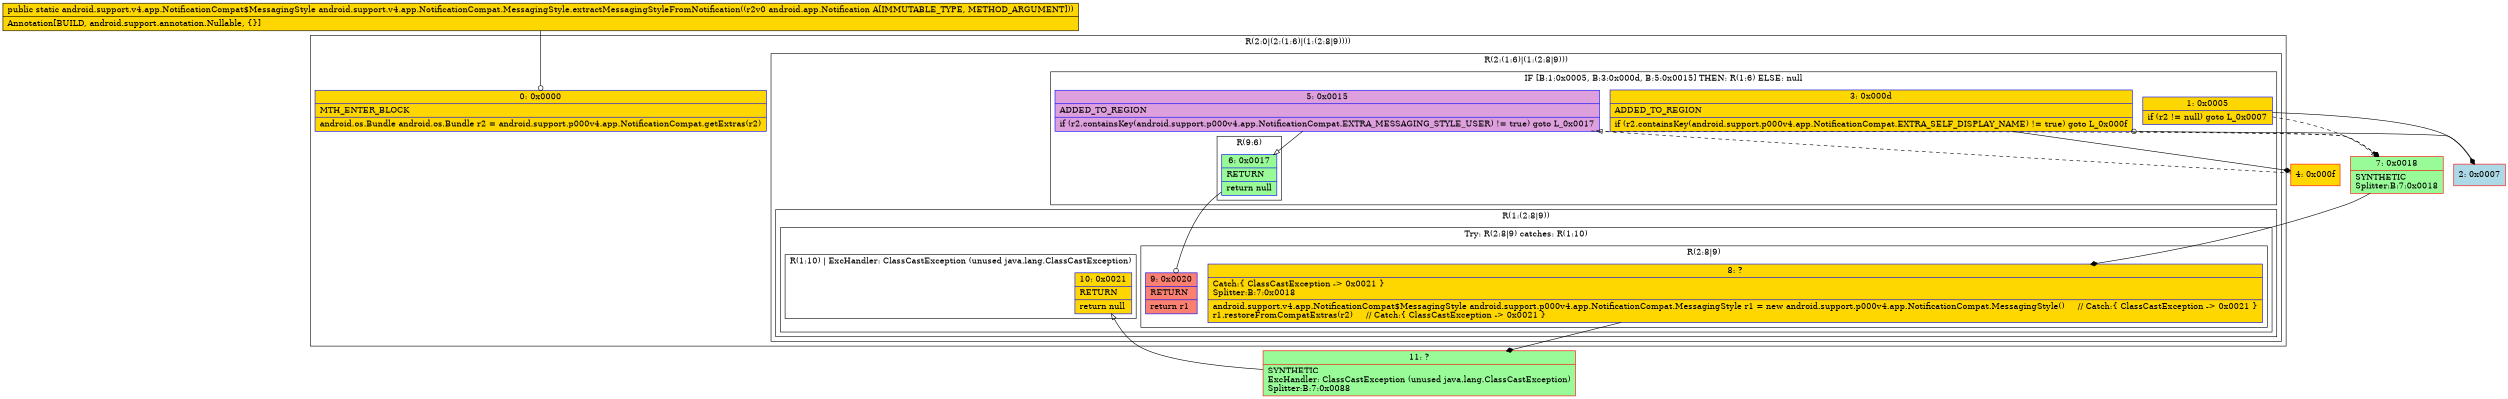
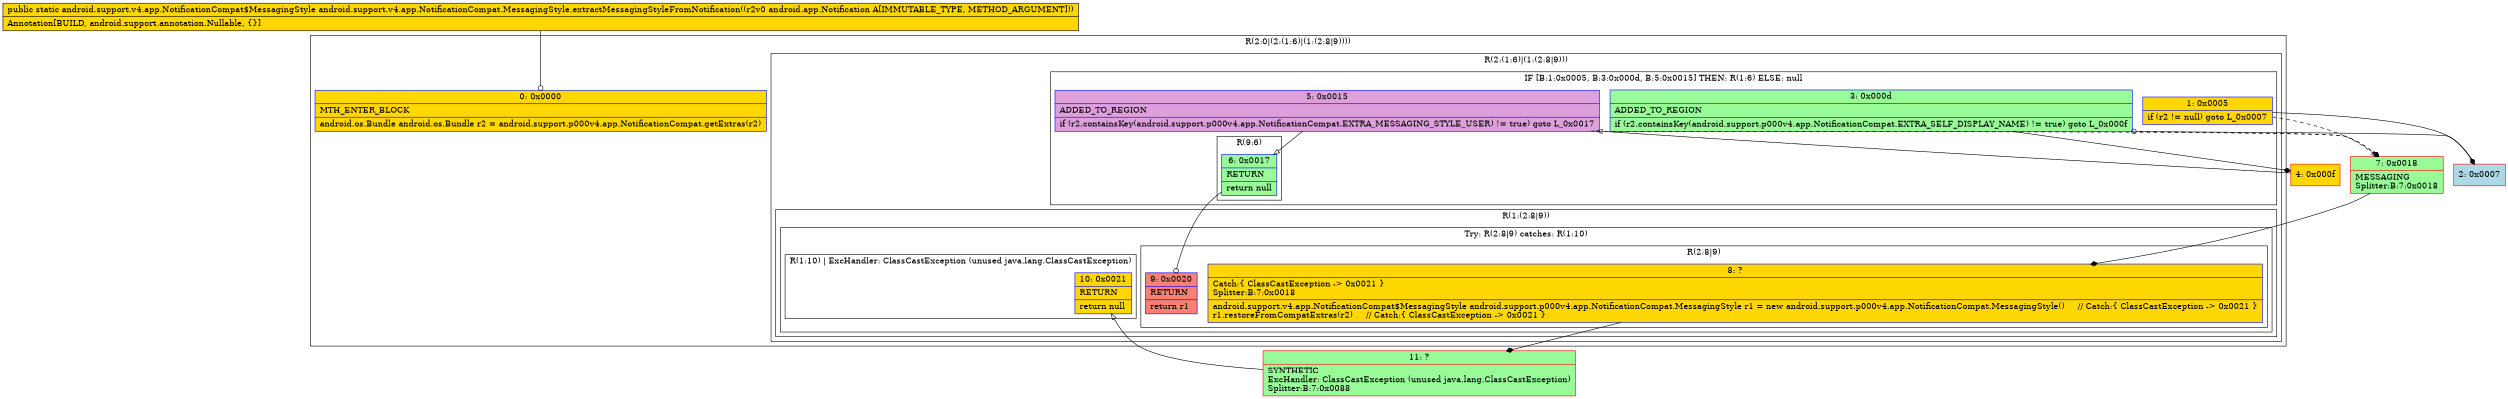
  digraph {
    node [color=blue fillcolor=gold shape=record style=filled]
    edge [arrowhead=diamond]
    n1 [fillcolor=palegreen label="{6\:\ 0x0017|RETURN\l|return null\l}"]
    n2 [label="{1\:\ 0x0005|if (r2 != null) goto L_0x0007\l}"]
-   n3 [label="{3\:\ 0x000d|ADDED_TO_REGION\l|if (r2.containsKey(android.support.p000v4.app.NotificationCompat.EXTRA_SELF_DISPLAY_NAME) != true) goto L_0x000f\l}"]
+   n3 [fillcolor=palegreen label="{3\:\ 0x000d|ADDED_TO_REGION\l|if (r2.containsKey(android.support.p000v4.app.NotificationCompat.EXTRA_SELF_DISPLAY_NAME) != true) goto L_0x000f\l}"]
    n4 [fillcolor=plum label="{5\:\ 0x0015|ADDED_TO_REGION\l|if (r2.containsKey(android.support.p000v4.app.NotificationCompat.EXTRA_MESSAGING_STYLE_USER) != true) goto L_0x0017\l}"]
    n5 [label="{8\:\ ?|Catch:\{ ClassCastException \-\> 0x0021 \}\lSplitter:B:7:0x0018\l|android.support.v4.app.NotificationCompat$MessagingStyle android.support.p000v4.app.NotificationCompat.MessagingStyle r1 = new android.support.p000v4.app.NotificationCompat.MessagingStyle()     \/\/ Catch:\{ ClassCastException \-\> 0x0021 \}\lr1.restoreFromCompatExtras(r2)     \/\/ Catch:\{ ClassCastException \-\> 0x0021 \}\l}"]
    n6 [fillcolor=salmon label="{9\:\ 0x0020|RETURN\l|return r1\l}"]
    n7 [label="{10\:\ 0x0021|RETURN\l|return null\l}"]
    n8 [label="{0\:\ 0x0000|MTH_ENTER_BLOCK\l|android.os.Bundle android.os.Bundle r2 = android.support.p000v4.app.NotificationCompat.getExtras(r2)\l}"]
    n9 [color=red fillcolor=lightblue label="{2\:\ 0x0007}"]
-   n10 [color=red fillcolor=palegreen label="{7\:\ 0x0018|SYNTHETIC\lSplitter:B:7:0x0018\l}"]
+   n10 [color=red fillcolor=palegreen label="{7\:\ 0x0018|MESSAGING\lSplitter:B:7:0x0018\l}"]
    n11 [color=red label="{4\:\ 0x000f}"]
    n12 [color=red fillcolor=palegreen label="{11\:\ ?|SYNTHETIC\lExcHandler: ClassCastException (unused java.lang.ClassCastException)\lSplitter:B:7:0x0088\l}"]
    n13 [label="{public static android.support.v4.app.NotificationCompat$MessagingStyle android.support.v4.app.NotificationCompat.MessagingStyle.extractMessagingStyleFromNotification((r2v0 android.app.Notification A[IMMUTABLE_TYPE, METHOD_ARGUMENT]))  | Annotation[BUILD, android.support.annotation.Nullable, \{\}]\l}" color=""]
    subgraph cluster_1 {
      label="R(2:0|(2:(1:6)|(1:(2:8|9))))"
      n8
      subgraph cluster_2 {
        label="R(2:(1:6)|(1:(2:8|9)))"
        subgraph cluster_3 {
          label="IF [B:1:0x0005, B:3:0x000d, B:5:0x0015] THEN: R(1:6) ELSE: null"
          n2
          n3
          n4
          subgraph cluster_4 {
            label="R(9:6)"
            n1
          }
        }
        subgraph cluster_5 {
          label="R(1:(2:8|9))"
          subgraph cluster_6 {
            label="Try: R(2:8|9) catches: R(1:10)"
            subgraph cluster_7 {
              label="R(2:8|9)"
              n5
              n6
            }
            subgraph cluster_8 {
              label="R(1:10) | ExcHandler: ClassCastException (unused java.lang.ClassCastException)\l"
              n7
            }
          }
        }
      }
    }
    subgraph cluster_9 {
      label="R(1:10) | ExcHandler: ClassCastException (unused java.lang.ClassCastException)\l"
    }
    n1 -> n6 [arrowhead=odot]
    n2 -> n9
    n2 -> n10 [arrowhead=onormal style=dashed]
    n3 -> n10 [style=dashed]
    n3 -> n11
    n4 -> n1 [arrowhead=onormal]
    n4 -> n10 [style=dashed]
    n5 -> n12
    n9 -> n3 [arrowhead=odot]
    n10 -> n5
-   n11 -> n4 [arrowhead=onormal style=dashed]
+   n11 -> n4 [arrowhead=onormal]
    n12 -> n7 [arrowhead=onormal]
    n13 -> n8 [arrowhead=odot]
  }
